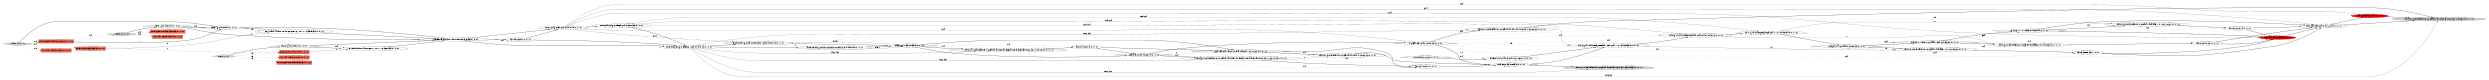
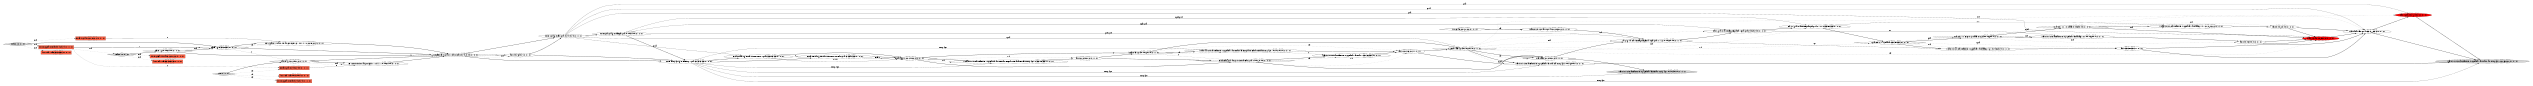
  digraph {
    fontname="DejaVu Sans"
    rankdir=LR
    node [fillcolor=white fontname="DejaVu Sans" shape=ellipse style=filled]
    edge [fontname="DejaVu Sans" style=bold]
    n1 [fillcolor=tomato label="PrintWriter writer@@@2@@@['1', '0', '0']" shape=box]
    n2 [label="dir.exists() && !ExpandWar.delete(dir,false)@@@35@@@['1', '1', '0']" shape=diamond]
    n3 [label="writer.println(smClient.getString(\"managerServlet.deleteFail\",dir))@@@36@@@['1', '1', '0']"]
    n4 [label="xml.exists() && !xml.delete()@@@39@@@['1', '1', '0']" shape=diamond]
    n5 [label="return@@@37@@@['1', '1', '0']"]
    n6 [label="{removeServiced(name)}@@@44@@@['1', '1', '0']"]
    n7 [fillcolor=red label="check(name)@@@43@@@['1', '0', '0']"]
    n8 [label="writer.println(smClient.getString(\"managerServlet.deleteFail\",xml))@@@40@@@['1', '1', '0']"]
    n9 [label="return@@@41@@@['1', '1', '0']"]
    n10 [label="ExceptionUtils.handleThrowable(t)@@@25@@@['1', '1', '0']"]
    n11 [label="File war = new File(host.getAppBaseFile(),baseName + \".war\")@@@28@@@['1', '1', '0']"]
    n12 [label="writer.println(smClient.getString(\"managerServlet.deleteFail\",war))@@@32@@@['1', '1', '0']"]
    n13 [label="File dir = new File(host.getAppBaseFile(),baseName)@@@29@@@['1', '1', '0']"]
    n14 [label="context == null@@@10@@@['1', '1', '1']" shape=diamond]
    n15 [label="!isDeployed(name)@@@16@@@['1', '1', '0']" shape=diamond]
    n16 [label="return@@@12@@@['1', '1', '1']"]
    n17 [label="context.getName().equals(this.context.getName())@@@14@@@['0', '0', '1']" shape=diamond]
    n18 [label="writer.println(smClient.getString(\"managerServlet.noContext\",Escape.htmlElementContent(displayPath)))@@@11@@@['1', '1', '1']"]
    n19 [label="return@@@16@@@['1', '1', '1']"]
    n20 [label="tryAddServiced(name)@@@20@@@['1', '1', '0']" shape=diamond]
    n21 [label="writer.println(smClient.getString(\"managerServlet.notDeployed\",Escape.htmlElementContent(displayPath)))@@@17@@@['1', '1', '0']"]
    n22 [label="context.stop()@@@18@@@['1', '1', '1']" shape=diamond]
    n23 [label="writer.println(smClient.getString(\"managerServlet.noSelf\"))@@@15@@@['0', '0', '1']"]
    n24 [fillcolor=lightgray label="writer.println(smClient.getString(\"managerServlet.undeployed\",displayPath))@@@52@@@['1', '1', '0']"]
    n25 [fillcolor=red label="check(name)@@@47@@@['0', '1', '0']"]
    n26 [fillcolor=lightgray label="undeploy['0', '1', '0']" shape=diamond]
    n27 [fillcolor=tomato label="ContextName cn@@@2@@@['0', '1', '0']" shape=box]
    n28 [fillcolor=tomato label="PrintWriter writer@@@2@@@['0', '1', '0']" shape=box]
    n29 [fillcolor=tomato label="StringManager smClient@@@2@@@['1', '1', '0']" shape=box]
    n30 [label="debug >= 1@@@3@@@['1', '1', '0']" shape=diamond]
    n31 [label="log(\"undeploy: Undeploying web application at '\" + cn + \"'\")@@@3@@@['0', '1', '0']"]
    n32 [fillcolor=tomato label="ContextName cn@@@2@@@['0', '0', '1']" shape=box]
    n33 [fillcolor=lightgray label="undeploy['1', '0', '0']" shape=diamond]
    n34 [label="debug >= 1@@@3@@@['0', '0', '1']" shape=diamond]
    n35 [label="!validateContextName(cn,writer,smClient)@@@4@@@['1', '1', '1']" shape=diamond]
    n36 [label="war.exists() && !war.delete()@@@31@@@['1', '1', '0']" shape=diamond]
    n37 [label="return@@@33@@@['1', '1', '0']"]
    n38 [fillcolor=lightgray label="writer.println(smClient.getString(\"managerServlet.stopped\",displayPath))@@@19@@@['0', '0', '1']"]
    n39 [label="Context context = (Context)host.findChild(name)@@@11@@@['1', '1', '0']"]
    n40 [label="Context context = (Context)host.findChild(cn.getName())@@@9@@@['0', '0', '1']"]
    n41 [label="File xml = new File(configBase,baseName + \".xml\")@@@30@@@['1', '1', '0']"]
    n42 [label="writer.println(smClient.getString(\"managerServlet.inService\",displayPath))@@@50@@@['1', '1', '0']"]
    n43 [label="String baseName = cn.getBaseName()@@@8@@@['1', '1', '0']"]
    n44 [label="String displayPath = cn.getDisplayName()@@@7@@@['1', '1', '1']"]
    n45 [fillcolor=lightgray label="stop['0', '0', '1']" shape=diamond]
    n46 [fillcolor=tomato label="StringManager smClient@@@2@@@['0', '0', '1']" shape=box]
    n47 [fillcolor=tomato label="PrintWriter writer@@@2@@@['0', '0', '1']" shape=box]
    n48 [label="log(\"stop: Stopping web application '\" + cn + \"'\")@@@3@@@['0', '0', '1']"]
    n49 [label="return@@@5@@@['1', '1', '1']"]
    n50 [label="String name = cn.getName()@@@7@@@['1', '1', '0']"]
    n51 [fillcolor=tomato label="StringManager smClient@@@2@@@['1', '0', '0']" shape=box]
    n52 [label="debug >= 1@@@3@@@['1', '0', '0']" shape=diamond]
    n53 [label="Throwable t@@@24@@@['1', '1', '0']" shape=diamond]
    n2 -> n3 [label=true style=dotted]
    n2 -> n3
    n2 -> n4
    n2 -> n4 [label=false style=dotted]
    n2 -> n5 [label=true style=dotted]
    n3 -> n5
-   n4 -> n6
+   n4 -> n6 [style=dotted]
    n4 -> n7
    n4 -> n8
    n4 -> n8 [label=true style=dotted]
    n4 -> n9 [label=true style=dotted]
    n5 -> n6
    n5 -> n7
    n6 -> n24
    n6 -> n25
    n7 -> n6
    n8 -> n9
    n9 -> n6
    n9 -> n7
    n10 -> n11
    n11 -> n12 [label=war style=solid]
    n11 -> n13
    n12 -> n37
    n13 -> n3 [label=dir style=solid]
    n13 -> n41
    n14 -> n15
    n14 -> n16 [label=true style=dotted]
    n14 -> n17
    n14 -> n18 [label=true style=dotted]
    n14 -> n18
    n15 -> n17 [label=0 style=dashed]
    n15 -> n19 [label=true style=dotted]
    n15 -> n20
    n15 -> n21 [label=true style=dotted]
    n15 -> n21
    n16 -> n15
    n16 -> n17
    n17 -> n19 [label=true style=dotted]
    n17 -> n22
    n17 -> n23 [label=true style=dotted]
    n17 -> n23
    n18 -> n16
+   n19 -> n20
    n19 -> n22
    n20 -> n7 [label=true style=dotted]
    n20 -> n11 [label=true style=dotted]
    n20 -> n13 [label=true style=dotted]
    n20 -> n22
    n20 -> n22 [label=true style=dotted]
    n20 -> n25 [label=true style=dotted]
    n20 -> n36 [label=true style=dotted]
    n20 -> n41 [label=true style=dotted]
    n20 -> n42
    n20 -> n42 [label=false style=dotted]
    n21 -> n19
    n21 -> n23 [label=0 style=dashed]
    n22 -> n11
    n22 -> n38
    n23 -> n19
    n25 -> n24
    n26 -> n27 [label=true style=dotted]
    n26 -> n28 [label=true style=dotted]
    n26 -> n29 [label=true style=dotted]
    n26 -> n30
    n27 -> n31 [label=cn style=solid]
    n29 -> n30 [label=cn]
    n29 -> n32 [label=0 style=dashed]
    n29 -> n33 [label=true style=dotted]
    n30 -> n31
    n30 -> n31 [label=true style=dotted]
    n30 -> n34 [label=0 style=dashed]
    n30 -> n35
    n31 -> n35
    n32 -> n48 [label=cn style=solid]
    n33 -> n1 [label=true style=dotted]
    n33 -> n51 [label=true style=dotted]
    n33 -> n52
    n34 -> n35
    n34 -> n48
    n34 -> n48 [label=true style=dotted]
    n35 -> n44
    n35 -> n49
    n35 -> n49 [label=true style=dotted]
    n35 -> n50
    n36 -> n2 [label=false style=dotted]
    n36 -> n2
    n36 -> n12
    n36 -> n12 [label=true style=dotted]
    n36 -> n37 [label=name style=dotted]
    n37 -> n6
    n37 -> n7
    n39 -> n14
    n39 -> n14 [label=context style=solid]
    n39 -> n40 [label=0 style=dashed]
    n40 -> n14 [label=context style=solid]
    n40 -> n14
    n41 -> n8 [label=xml style=solid]
    n41 -> n36
    n42 -> n24
    n43 -> n11 [label=baseName style=solid]
    n43 -> n13 [label=baseName style=solid]
    n43 -> n41 [label=baseName style=solid]
    n43 -> n44
    n44 -> n18 [label=displayPath style=solid]
    n44 -> n21 [label=displayPath style=solid]
    n44 -> n24 [label=displayPath style=solid]
    n44 -> n38 [label=displayPath style=solid]
    n44 -> n39
    n44 -> n40
    n44 -> n42 [label=displayPath style=solid]
    n45 -> n32 [label=true style=dotted]
    n45 -> n34
    n45 -> n46 [label=true style=dotted]
    n45 -> n47 [label=true style=dotted]
    n48 -> n35
    n49 -> n44
    n49 -> n50
    n50 -> n6 [label=name style=solid]
    n50 -> n7 [label=name style=solid]
    n50 -> n20 [label=name style=solid]
    n50 -> n25 [label=name style=solid]
    n50 -> n39 [label=name style=solid]
    n50 -> n43
    n52 -> n30 [label=true style=dotted]
    n52 -> n30
    n52 -> n35
    n53 -> n10
    n53 -> n10 [label=true style=dotted]
  }
